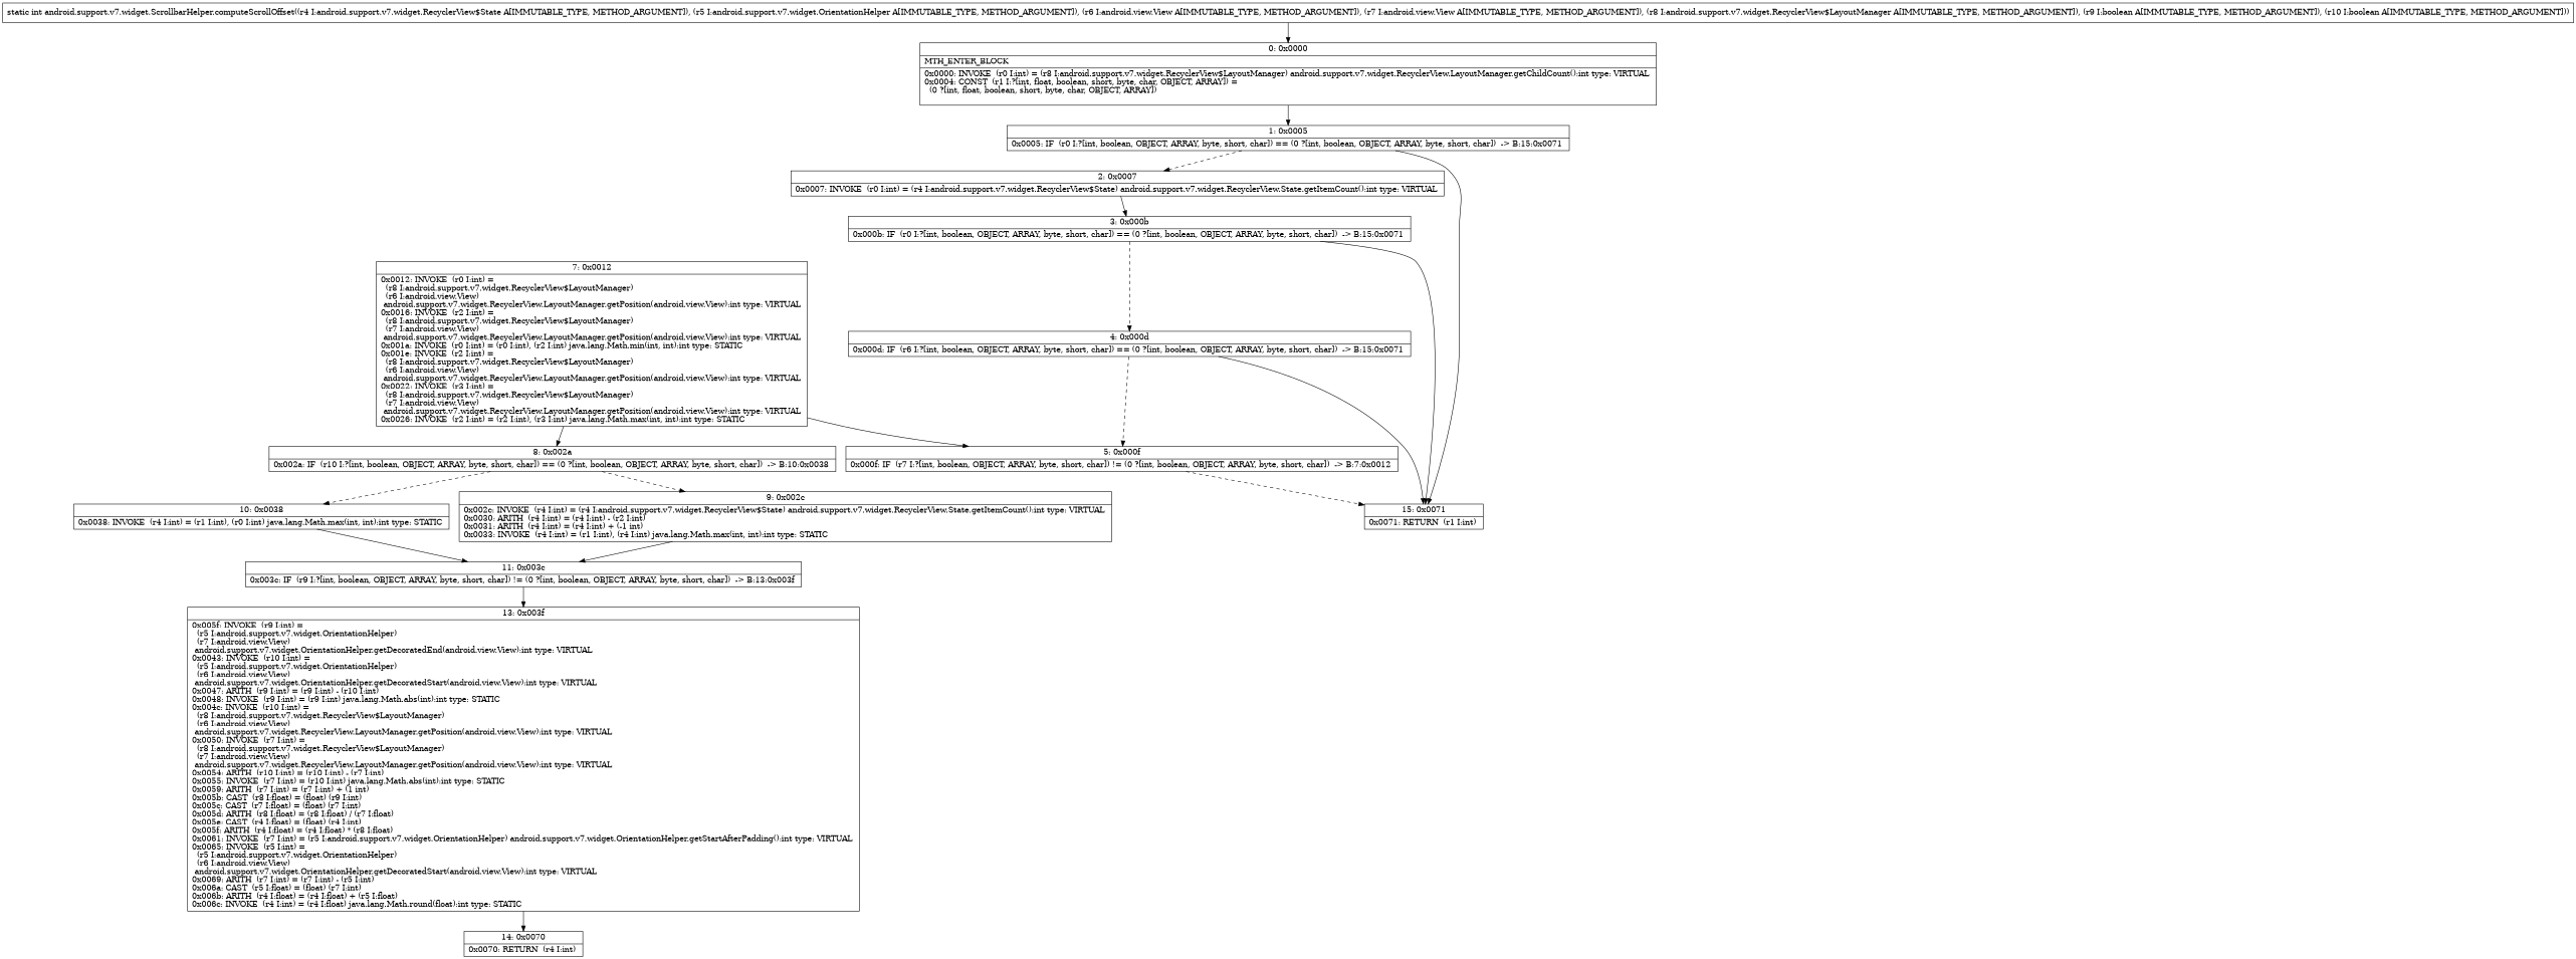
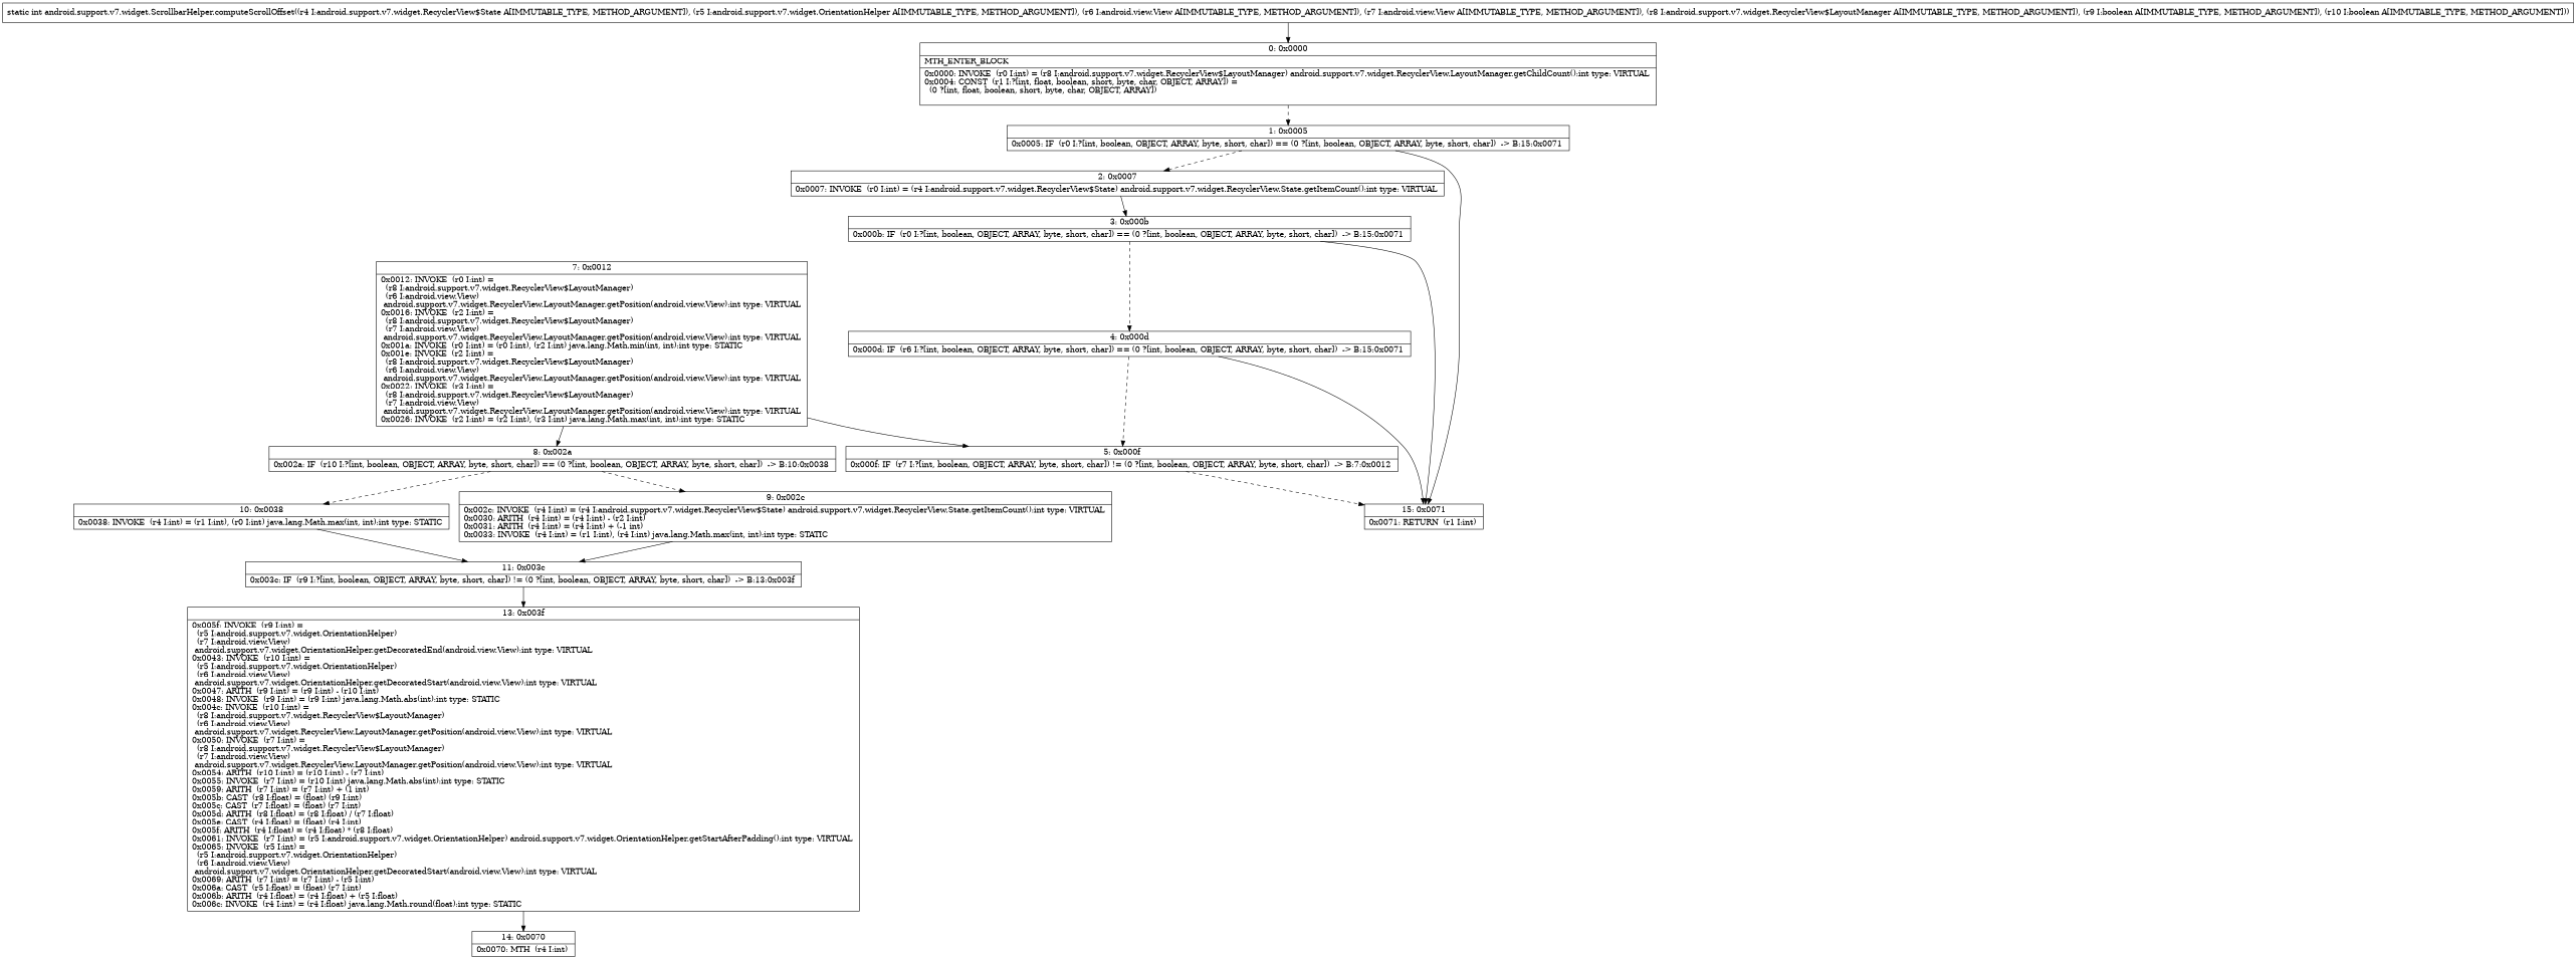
  digraph {
    node [shape=record]
    n1 [label="{0\:\ 0x0000|MTH_ENTER_BLOCK\l|0x0000: INVOKE  (r0 I:int) = (r8 I:android.support.v7.widget.RecyclerView$LayoutManager) android.support.v7.widget.RecyclerView.LayoutManager.getChildCount():int type: VIRTUAL \l0x0004: CONST  (r1 I:?[int, float, boolean, short, byte, char, OBJECT, ARRAY]) = \l  (0 ?[int, float, boolean, short, byte, char, OBJECT, ARRAY])\l \l}"]
    n2 [label="{1\:\ 0x0005|0x0005: IF  (r0 I:?[int, boolean, OBJECT, ARRAY, byte, short, char]) == (0 ?[int, boolean, OBJECT, ARRAY, byte, short, char])  \-\> B:15:0x0071 \l}"]
    n3 [label="{2\:\ 0x0007|0x0007: INVOKE  (r0 I:int) = (r4 I:android.support.v7.widget.RecyclerView$State) android.support.v7.widget.RecyclerView.State.getItemCount():int type: VIRTUAL \l}"]
    n4 [label="{15\:\ 0x0071|0x0071: RETURN  (r1 I:int) \l}"]
    n5 [label="{3\:\ 0x000b|0x000b: IF  (r0 I:?[int, boolean, OBJECT, ARRAY, byte, short, char]) == (0 ?[int, boolean, OBJECT, ARRAY, byte, short, char])  \-\> B:15:0x0071 \l}"]
    n6 [label="{4\:\ 0x000d|0x000d: IF  (r6 I:?[int, boolean, OBJECT, ARRAY, byte, short, char]) == (0 ?[int, boolean, OBJECT, ARRAY, byte, short, char])  \-\> B:15:0x0071 \l}"]
    n7 [label="{5\:\ 0x000f|0x000f: IF  (r7 I:?[int, boolean, OBJECT, ARRAY, byte, short, char]) != (0 ?[int, boolean, OBJECT, ARRAY, byte, short, char])  \-\> B:7:0x0012 \l}"]
    n8 [label="{7\:\ 0x0012|0x0012: INVOKE  (r0 I:int) = \l  (r8 I:android.support.v7.widget.RecyclerView$LayoutManager)\l  (r6 I:android.view.View)\l android.support.v7.widget.RecyclerView.LayoutManager.getPosition(android.view.View):int type: VIRTUAL \l0x0016: INVOKE  (r2 I:int) = \l  (r8 I:android.support.v7.widget.RecyclerView$LayoutManager)\l  (r7 I:android.view.View)\l android.support.v7.widget.RecyclerView.LayoutManager.getPosition(android.view.View):int type: VIRTUAL \l0x001a: INVOKE  (r0 I:int) = (r0 I:int), (r2 I:int) java.lang.Math.min(int, int):int type: STATIC \l0x001e: INVOKE  (r2 I:int) = \l  (r8 I:android.support.v7.widget.RecyclerView$LayoutManager)\l  (r6 I:android.view.View)\l android.support.v7.widget.RecyclerView.LayoutManager.getPosition(android.view.View):int type: VIRTUAL \l0x0022: INVOKE  (r3 I:int) = \l  (r8 I:android.support.v7.widget.RecyclerView$LayoutManager)\l  (r7 I:android.view.View)\l android.support.v7.widget.RecyclerView.LayoutManager.getPosition(android.view.View):int type: VIRTUAL \l0x0026: INVOKE  (r2 I:int) = (r2 I:int), (r3 I:int) java.lang.Math.max(int, int):int type: STATIC \l}"]
    n9 [label="{8\:\ 0x002a|0x002a: IF  (r10 I:?[int, boolean, OBJECT, ARRAY, byte, short, char]) == (0 ?[int, boolean, OBJECT, ARRAY, byte, short, char])  \-\> B:10:0x0038 \l}"]
    n10 [label="{9\:\ 0x002c|0x002c: INVOKE  (r4 I:int) = (r4 I:android.support.v7.widget.RecyclerView$State) android.support.v7.widget.RecyclerView.State.getItemCount():int type: VIRTUAL \l0x0030: ARITH  (r4 I:int) = (r4 I:int) \- (r2 I:int) \l0x0031: ARITH  (r4 I:int) = (r4 I:int) + (\-1 int) \l0x0033: INVOKE  (r4 I:int) = (r1 I:int), (r4 I:int) java.lang.Math.max(int, int):int type: STATIC \l}"]
    n11 [label="{10\:\ 0x0038|0x0038: INVOKE  (r4 I:int) = (r1 I:int), (r0 I:int) java.lang.Math.max(int, int):int type: STATIC \l}"]
    n12 [label="{11\:\ 0x003c|0x003c: IF  (r9 I:?[int, boolean, OBJECT, ARRAY, byte, short, char]) != (0 ?[int, boolean, OBJECT, ARRAY, byte, short, char])  \-\> B:13:0x003f \l}"]
    n13 [label="{13\:\ 0x003f|0x005f: INVOKE  (r9 I:int) = \l  (r5 I:android.support.v7.widget.OrientationHelper)\l  (r7 I:android.view.View)\l android.support.v7.widget.OrientationHelper.getDecoratedEnd(android.view.View):int type: VIRTUAL \l0x0043: INVOKE  (r10 I:int) = \l  (r5 I:android.support.v7.widget.OrientationHelper)\l  (r6 I:android.view.View)\l android.support.v7.widget.OrientationHelper.getDecoratedStart(android.view.View):int type: VIRTUAL \l0x0047: ARITH  (r9 I:int) = (r9 I:int) \- (r10 I:int) \l0x0048: INVOKE  (r9 I:int) = (r9 I:int) java.lang.Math.abs(int):int type: STATIC \l0x004c: INVOKE  (r10 I:int) = \l  (r8 I:android.support.v7.widget.RecyclerView$LayoutManager)\l  (r6 I:android.view.View)\l android.support.v7.widget.RecyclerView.LayoutManager.getPosition(android.view.View):int type: VIRTUAL \l0x0050: INVOKE  (r7 I:int) = \l  (r8 I:android.support.v7.widget.RecyclerView$LayoutManager)\l  (r7 I:android.view.View)\l android.support.v7.widget.RecyclerView.LayoutManager.getPosition(android.view.View):int type: VIRTUAL \l0x0054: ARITH  (r10 I:int) = (r10 I:int) \- (r7 I:int) \l0x0055: INVOKE  (r7 I:int) = (r10 I:int) java.lang.Math.abs(int):int type: STATIC \l0x0059: ARITH  (r7 I:int) = (r7 I:int) + (1 int) \l0x005b: CAST  (r8 I:float) = (float) (r9 I:int) \l0x005c: CAST  (r7 I:float) = (float) (r7 I:int) \l0x005d: ARITH  (r8 I:float) = (r8 I:float) \/ (r7 I:float) \l0x005e: CAST  (r4 I:float) = (float) (r4 I:int) \l0x005f: ARITH  (r4 I:float) = (r4 I:float) * (r8 I:float) \l0x0061: INVOKE  (r7 I:int) = (r5 I:android.support.v7.widget.OrientationHelper) android.support.v7.widget.OrientationHelper.getStartAfterPadding():int type: VIRTUAL \l0x0065: INVOKE  (r5 I:int) = \l  (r5 I:android.support.v7.widget.OrientationHelper)\l  (r6 I:android.view.View)\l android.support.v7.widget.OrientationHelper.getDecoratedStart(android.view.View):int type: VIRTUAL \l0x0069: ARITH  (r7 I:int) = (r7 I:int) \- (r5 I:int) \l0x006a: CAST  (r5 I:float) = (float) (r7 I:int) \l0x006b: ARITH  (r4 I:float) = (r4 I:float) + (r5 I:float) \l0x006c: INVOKE  (r4 I:int) = (r4 I:float) java.lang.Math.round(float):int type: STATIC \l}"]
-   n14 [label="{14\:\ 0x0070|0x0070: RETURN  (r4 I:int) \l}"]
+   n14 [label="{14\:\ 0x0070|0x0070: MTH  (r4 I:int) \l}"]
    n15 [label="{static int android.support.v7.widget.ScrollbarHelper.computeScrollOffset((r4 I:android.support.v7.widget.RecyclerView$State A[IMMUTABLE_TYPE, METHOD_ARGUMENT]), (r5 I:android.support.v7.widget.OrientationHelper A[IMMUTABLE_TYPE, METHOD_ARGUMENT]), (r6 I:android.view.View A[IMMUTABLE_TYPE, METHOD_ARGUMENT]), (r7 I:android.view.View A[IMMUTABLE_TYPE, METHOD_ARGUMENT]), (r8 I:android.support.v7.widget.RecyclerView$LayoutManager A[IMMUTABLE_TYPE, METHOD_ARGUMENT]), (r9 I:boolean A[IMMUTABLE_TYPE, METHOD_ARGUMENT]), (r10 I:boolean A[IMMUTABLE_TYPE, METHOD_ARGUMENT])) }"]
-   n1 -> n2
+   n1 -> n2 [style=dashed]
    n2 -> n3 [style=dashed]
    n2 -> n4
    n3 -> n5
    n5 -> n4
    n5 -> n6 [style=dashed]
    n6 -> n4
    n6 -> n7 [style=dashed]
    n7 -> n4 [style=dashed]
    n8 -> n7
    n8 -> n9
    n9 -> n10 [style=dashed]
    n9 -> n11 [style=dashed]
    n10 -> n12
    n11 -> n12
    n12 -> n13
    n13 -> n14
    n15 -> n1
  }
